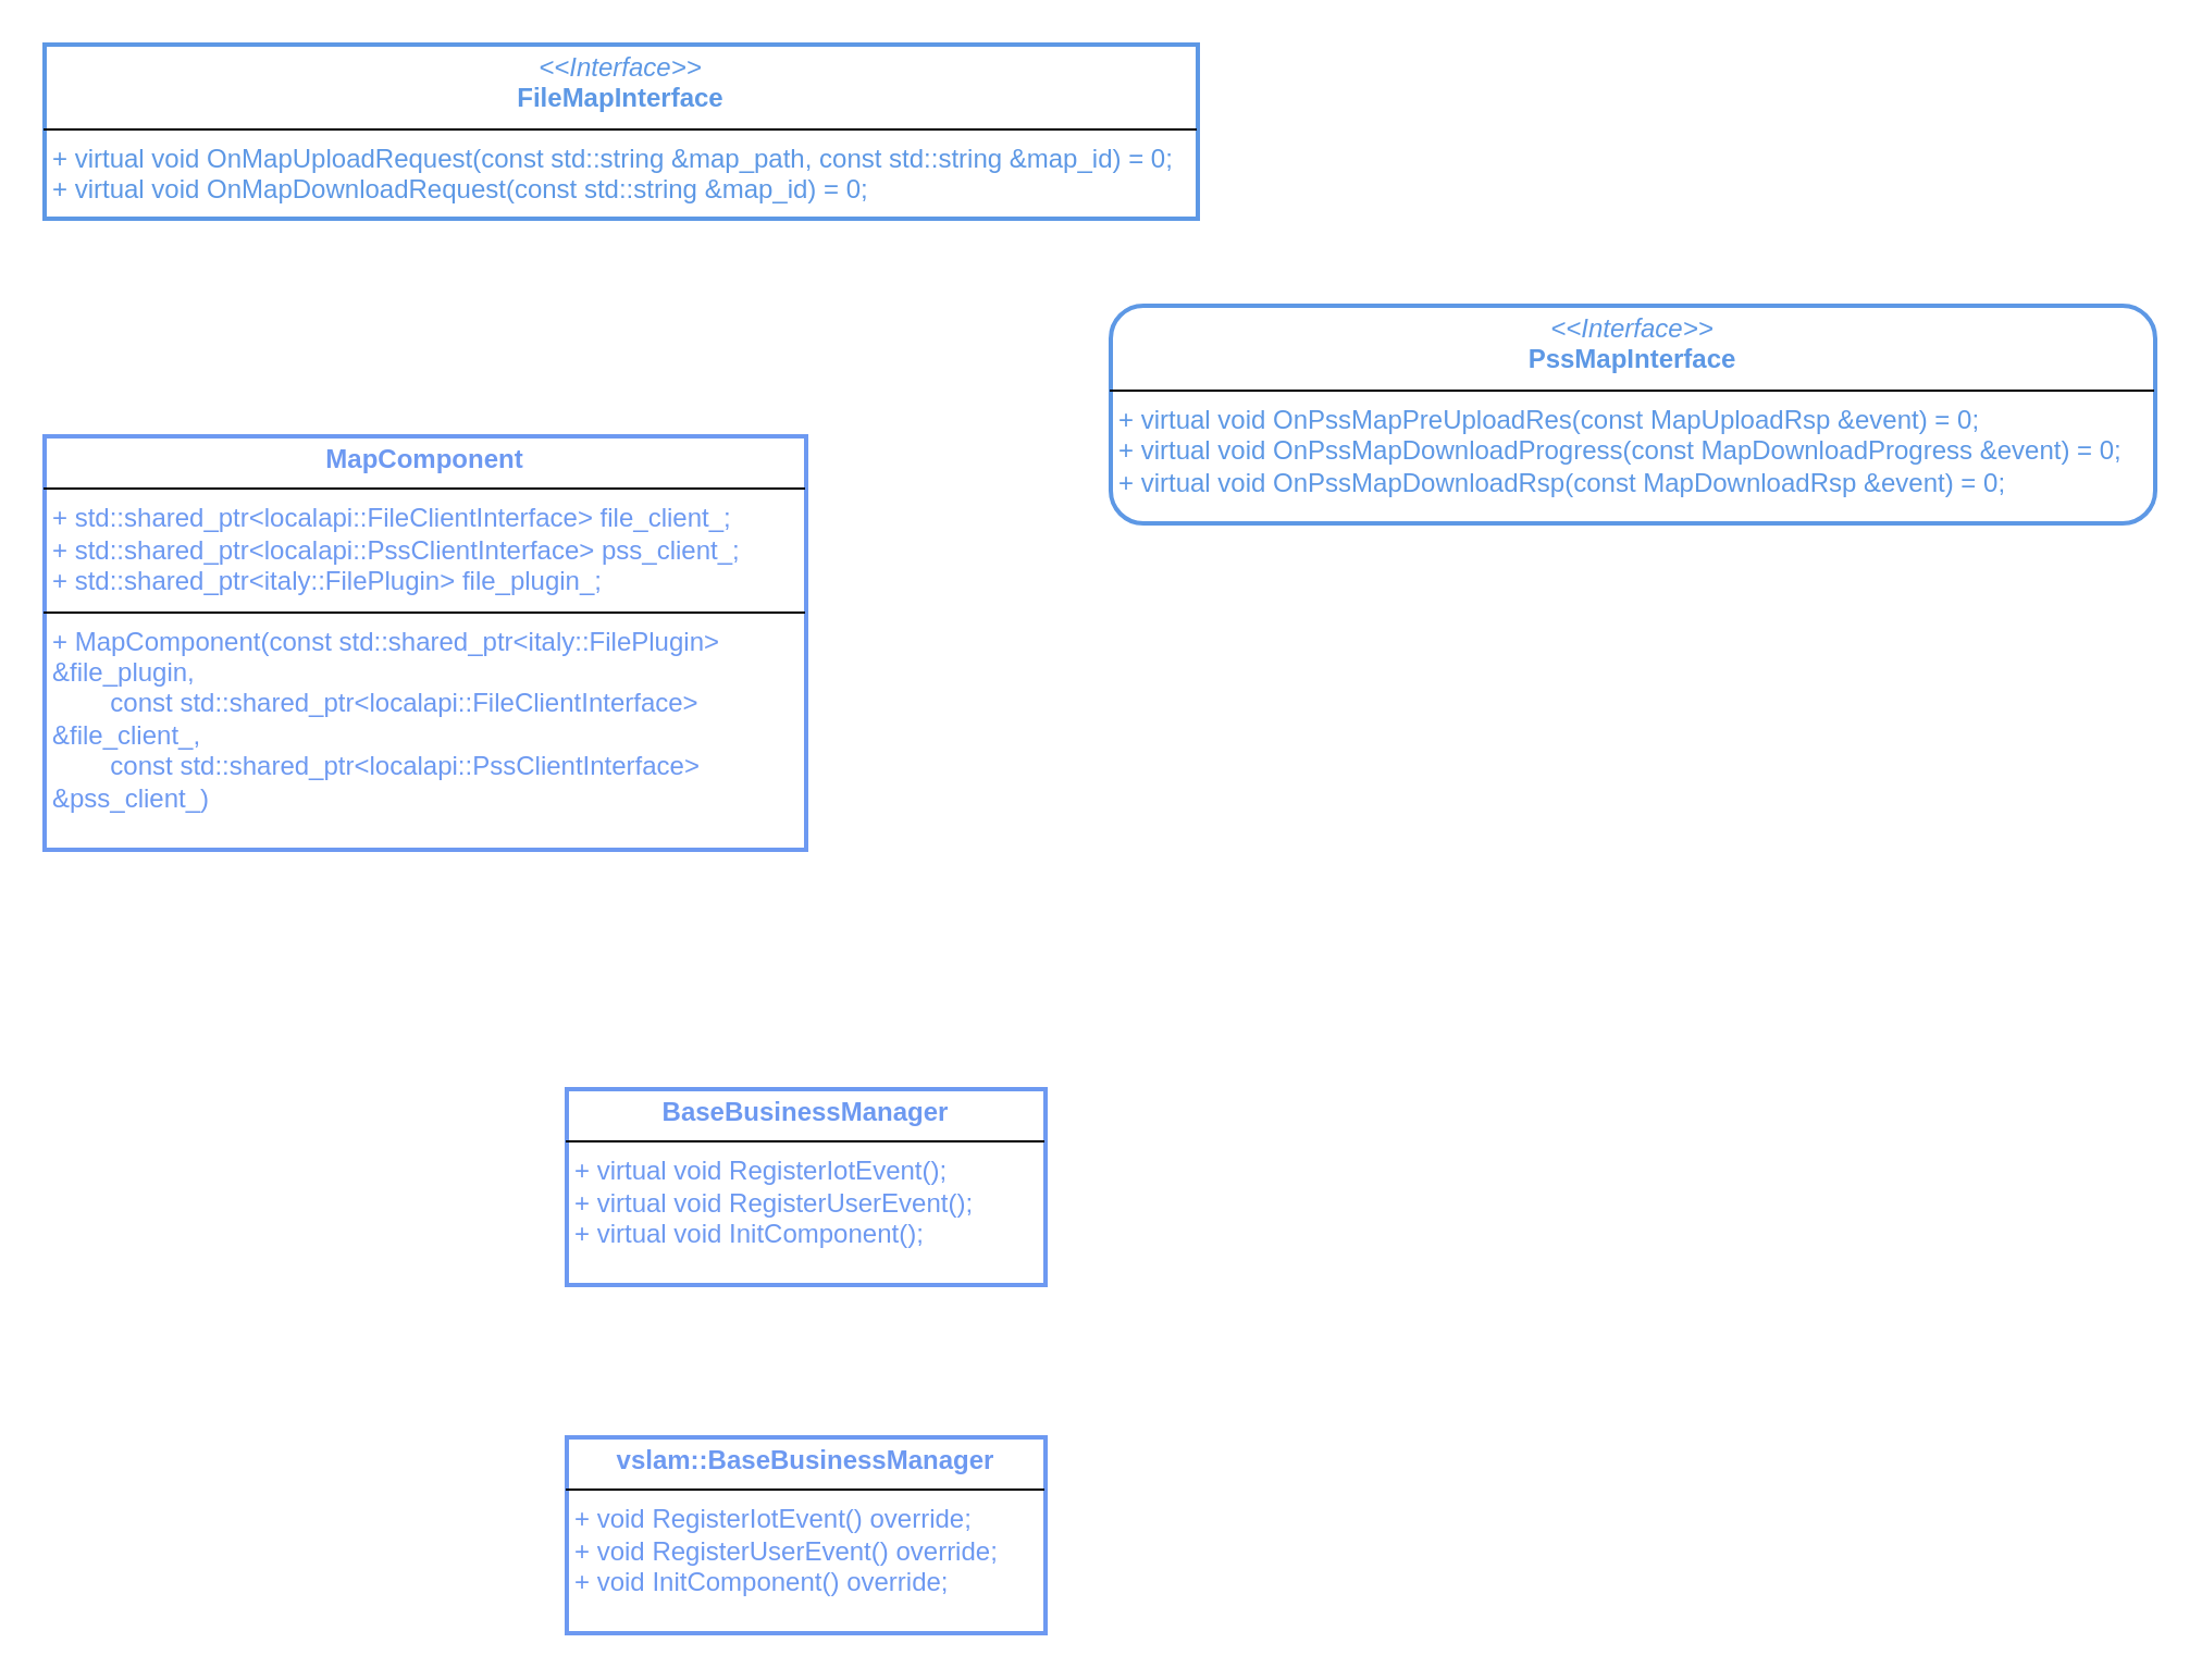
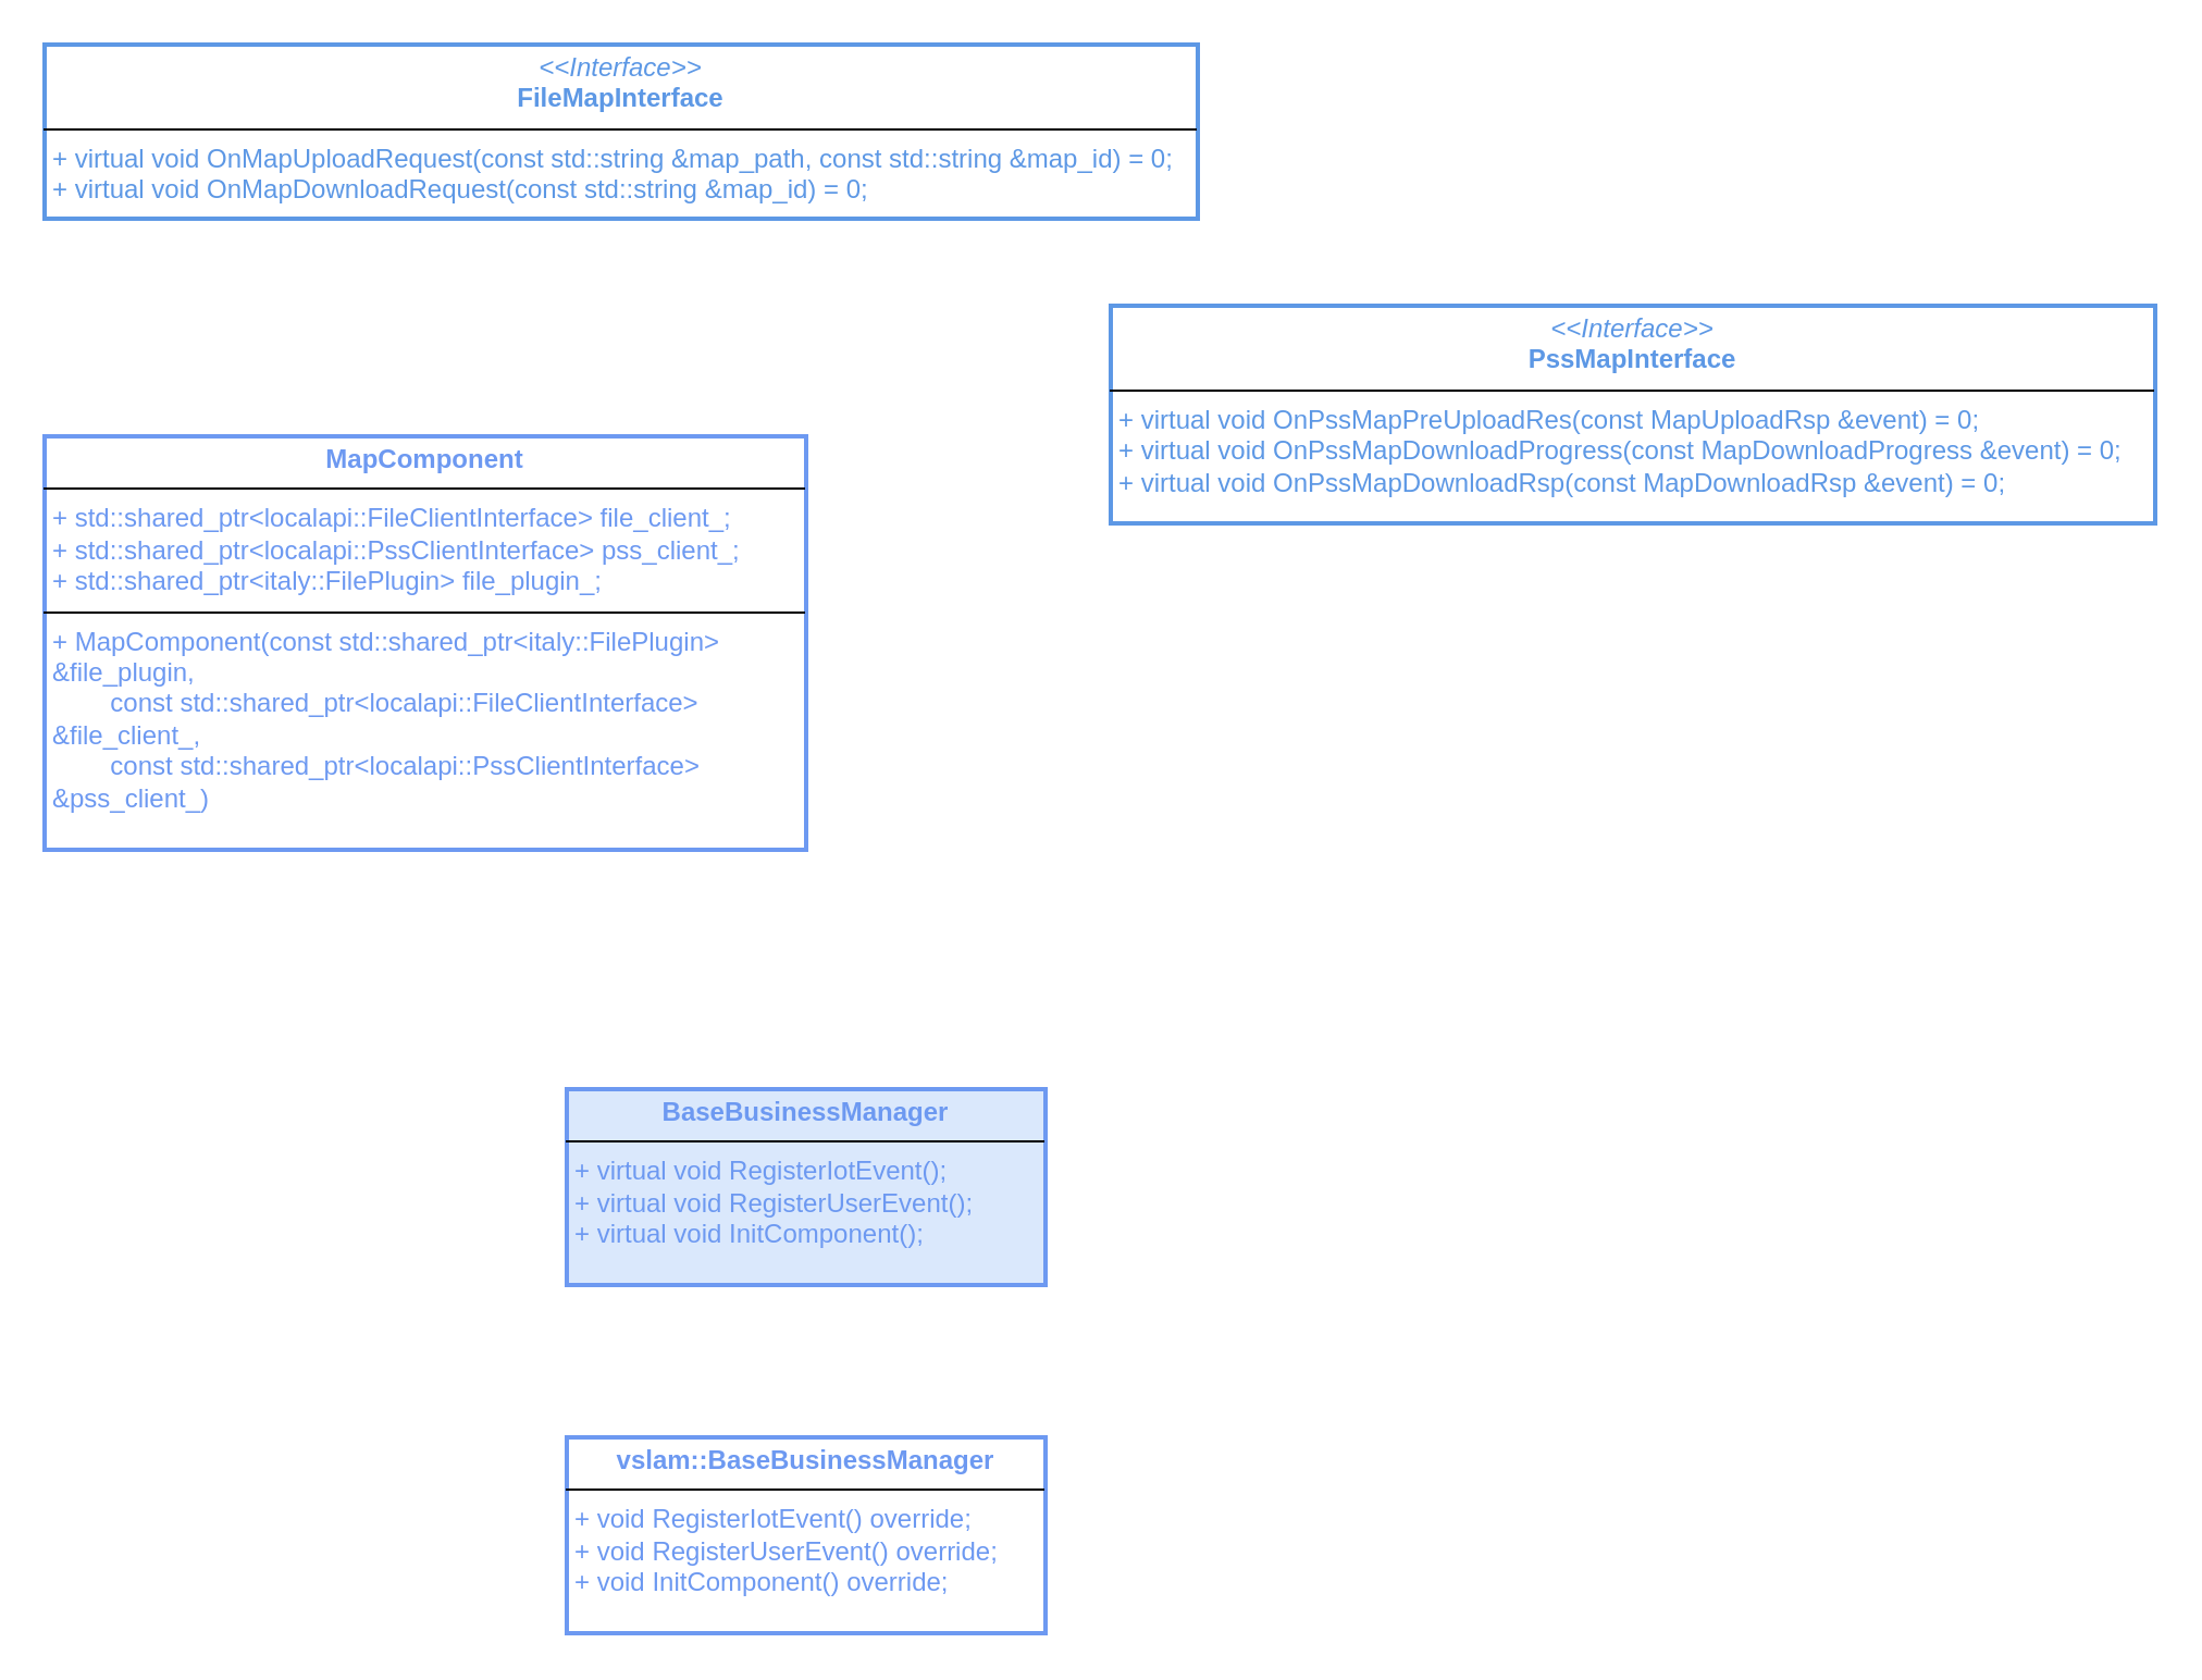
  <mxCell id="0" />
  <mxCell id="1" parent="0" />
  <mxCell id="2" value="&lt;p style=&quot;margin:0px;margin-top:4px;text-align:center;&quot;&gt;&lt;font color=&quot;#5d98e5&quot;&gt;&lt;i&gt;&amp;lt;&amp;lt;Interface&amp;gt;&amp;gt;&lt;/i&gt;&lt;br&gt;&lt;b&gt;FileMapInterface&lt;/b&gt;&lt;/font&gt;&lt;/p&gt;&lt;hr size=&quot;1&quot; style=&quot;border-style:solid;&quot;&gt;&lt;p style=&quot;margin:0px;margin-left:4px;&quot;&gt;&lt;font color=&quot;#5d98e5&quot;&gt;+ virtual void OnMapUploadRequest(const std::string &amp;amp;map_path, const std::string &amp;amp;map_id) = 0;&lt;br&gt;+ virtual void OnMapDownloadRequest(const std::string &amp;amp;map_id) = 0;&lt;/font&gt;&lt;/p&gt;" style="verticalAlign=top;align=left;overflow=fill;html=1;whiteSpace=wrap;strokeColor=#5D98E5;strokeWidth=2;" vertex="1" parent="1"><mxGeometry x="20" y="20" width="530" height="80" as="geometry" /></mxCell>
  <mxCell id="3" value="&lt;p style=&quot;margin:0px;margin-top:4px;text-align:center;&quot;&gt;&lt;b&gt;&lt;font color=&quot;#6d99f1&quot;&gt;MapComponent&lt;/font&gt;&lt;/b&gt;&lt;/p&gt;&lt;hr size=&quot;1&quot; style=&quot;border-style:solid;&quot;&gt;&lt;p style=&quot;margin:0px;margin-left:4px;&quot;&gt;&lt;font color=&quot;#6d99f1&quot;&gt;+ std::shared_ptr&amp;lt;localapi::FileClientInterface&amp;gt; file_client_;&lt;/font&gt;&lt;/p&gt;&lt;p style=&quot;margin:0px;margin-left:4px;&quot;&gt;&lt;font color=&quot;#6d99f1&quot;&gt;+ std::shared_ptr&amp;lt;localapi::PssClientInterface&amp;gt; pss_client_;&lt;/font&gt;&lt;/p&gt;&lt;p style=&quot;margin:0px;margin-left:4px;&quot;&gt;&lt;font color=&quot;#6d99f1&quot;&gt;+ std::shared_ptr&amp;lt;italy::FilePlugin&amp;gt; file_plugin_;&lt;/font&gt;&lt;/p&gt;&lt;hr size=&quot;1&quot; style=&quot;border-style:solid;&quot;&gt;&lt;p style=&quot;margin:0px;margin-left:4px;&quot;&gt;&lt;font color=&quot;#6d99f1&quot;&gt;+ MapComponent(const std::shared_ptr&amp;lt;italy::FilePlugin&amp;gt; &amp;amp;file_plugin,&lt;/font&gt;&lt;/p&gt;&lt;p style=&quot;margin:0px;margin-left:4px;&quot;&gt;&lt;font color=&quot;#6d99f1&quot;&gt;&amp;nbsp; &amp;nbsp; &amp;nbsp; &amp;nbsp; const std::shared_ptr&amp;lt;localapi::FileClientInterface&amp;gt; &amp;amp;file_client_,&lt;/font&gt;&lt;/p&gt;&lt;p style=&quot;margin:0px;margin-left:4px;&quot;&gt;&lt;font color=&quot;#6d99f1&quot;&gt;&amp;nbsp; &amp;nbsp; &amp;nbsp; &amp;nbsp; const std::shared_ptr&amp;lt;localapi::PssClientInterface&amp;gt; &amp;amp;pss_client_)&lt;/font&gt;&lt;/p&gt;" style="verticalAlign=top;align=left;overflow=fill;html=1;whiteSpace=wrap;strokeColor=#6D99F1;strokeWidth=2;" vertex="1" parent="1"><mxGeometry x="20" y="200" width="350" height="190" as="geometry" /></mxCell>
- <mxCell id="4" value="&lt;p style=&quot;margin:0px;margin-top:4px;text-align:center;&quot;&gt;&lt;font color=&quot;#5d98e5&quot;&gt;&lt;i&gt;&amp;lt;&amp;lt;Interface&amp;gt;&amp;gt;&lt;/i&gt;&lt;br&gt;&lt;b&gt;PssMapInterface&lt;/b&gt;&lt;/font&gt;&lt;/p&gt;&lt;hr size=&quot;1&quot; style=&quot;border-style:solid;&quot;&gt;&lt;p style=&quot;margin:0px;margin-left:4px;&quot;&gt;&lt;font color=&quot;#5d98e5&quot;&gt;+ virtual void OnPssMapPreUploadRes(const MapUploadRsp &amp;amp;event) = 0;&lt;br&gt;+ virtual void OnPssMapDownloadProgress(const MapDownloadProgress &amp;amp;event) = 0;&lt;/font&gt;&lt;/p&gt;&lt;p style=&quot;margin:0px;margin-left:4px;&quot;&gt;&lt;font color=&quot;#5d98e5&quot;&gt;+ virtual void OnPssMapDownloadRsp(const MapDownloadRsp &amp;amp;event) = 0;&lt;/font&gt;&lt;/p&gt;" style="verticalAlign=top;align=left;overflow=fill;html=1;whiteSpace=wrap;strokeColor=#5D98E5;strokeWidth=2;rounded=1;" vertex="1" parent="1"><mxGeometry x="510" y="140" width="480" height="100" as="geometry" /></mxCell>
- <mxCell id="5" value="&lt;p style=&quot;margin:0px;margin-top:4px;text-align:center;&quot;&gt;&lt;b&gt;&lt;font color=&quot;#6d99f1&quot;&gt;BaseBusinessManager&lt;/font&gt;&lt;/b&gt;&lt;/p&gt;&lt;hr size=&quot;1&quot; style=&quot;border-style:solid;&quot;&gt;&lt;p style=&quot;margin:0px;margin-left:4px;&quot;&gt;&lt;font color=&quot;#6d99f1&quot;&gt;+ virtual void RegisterIotEvent();&lt;/font&gt;&lt;/p&gt;&lt;p style=&quot;margin:0px;margin-left:4px;&quot;&gt;&lt;font color=&quot;#6d99f1&quot;&gt;+ virtual void RegisterUserEvent();&lt;/font&gt;&lt;/p&gt;&lt;p style=&quot;margin:0px;margin-left:4px;&quot;&gt;&lt;font color=&quot;#6d99f1&quot;&gt;+ virtual void InitComponent();&lt;/font&gt;&lt;/p&gt;" style="verticalAlign=top;align=left;overflow=fill;html=1;whiteSpace=wrap;strokeColor=#6D99F1;strokeWidth=2;" vertex="1" parent="1"><mxGeometry x="260" y="500" width="220" height="90" as="geometry" /></mxCell>
+ <mxCell id="4" value="&lt;p style=&quot;margin:0px;margin-top:4px;text-align:center;&quot;&gt;&lt;font color=&quot;#5d98e5&quot;&gt;&lt;i&gt;&amp;lt;&amp;lt;Interface&amp;gt;&amp;gt;&lt;/i&gt;&lt;br&gt;&lt;b&gt;PssMapInterface&lt;/b&gt;&lt;/font&gt;&lt;/p&gt;&lt;hr size=&quot;1&quot; style=&quot;border-style:solid;&quot;&gt;&lt;p style=&quot;margin:0px;margin-left:4px;&quot;&gt;&lt;font color=&quot;#5d98e5&quot;&gt;+ virtual void OnPssMapPreUploadRes(const MapUploadRsp &amp;amp;event) = 0;&lt;br&gt;+ virtual void OnPssMapDownloadProgress(const MapDownloadProgress &amp;amp;event) = 0;&lt;/font&gt;&lt;/p&gt;&lt;p style=&quot;margin:0px;margin-left:4px;&quot;&gt;&lt;font color=&quot;#5d98e5&quot;&gt;+ virtual void OnPssMapDownloadRsp(const MapDownloadRsp &amp;amp;event) = 0;&lt;/font&gt;&lt;/p&gt;" style="verticalAlign=top;align=left;overflow=fill;html=1;whiteSpace=wrap;strokeColor=#5D98E5;strokeWidth=2;" vertex="1" parent="1"><mxGeometry x="510" y="140" width="480" height="100" as="geometry" /></mxCell>
+ <mxCell id="5" value="&lt;p style=&quot;margin:0px;margin-top:4px;text-align:center;&quot;&gt;&lt;b&gt;&lt;font color=&quot;#6d99f1&quot;&gt;BaseBusinessManager&lt;/font&gt;&lt;/b&gt;&lt;/p&gt;&lt;hr size=&quot;1&quot; style=&quot;border-style:solid;&quot;&gt;&lt;p style=&quot;margin:0px;margin-left:4px;&quot;&gt;&lt;font color=&quot;#6d99f1&quot;&gt;+ virtual void RegisterIotEvent();&lt;/font&gt;&lt;/p&gt;&lt;p style=&quot;margin:0px;margin-left:4px;&quot;&gt;&lt;font color=&quot;#6d99f1&quot;&gt;+ virtual void RegisterUserEvent();&lt;/font&gt;&lt;/p&gt;&lt;p style=&quot;margin:0px;margin-left:4px;&quot;&gt;&lt;font color=&quot;#6d99f1&quot;&gt;+ virtual void InitComponent();&lt;/font&gt;&lt;/p&gt;" style="verticalAlign=top;align=left;overflow=fill;html=1;whiteSpace=wrap;strokeColor=#6D99F1;strokeWidth=2;fillColor=#dae8fc;" vertex="1" parent="1"><mxGeometry x="260" y="500" width="220" height="90" as="geometry" /></mxCell>
  <mxCell id="6" value="&lt;p style=&quot;margin:0px;margin-top:4px;text-align:center;&quot;&gt;&lt;b&gt;&lt;font color=&quot;#6d99f1&quot;&gt;vslam::BaseBusinessManager&lt;/font&gt;&lt;/b&gt;&lt;/p&gt;&lt;hr size=&quot;1&quot; style=&quot;border-style:solid;&quot;&gt;&lt;p style=&quot;margin:0px;margin-left:4px;&quot;&gt;&lt;font color=&quot;#6d99f1&quot;&gt;+ void RegisterIotEvent() override;&lt;/font&gt;&lt;/p&gt;&lt;p style=&quot;margin:0px;margin-left:4px;&quot;&gt;&lt;font color=&quot;#6d99f1&quot;&gt;+ void RegisterUserEvent() override;&lt;/font&gt;&lt;/p&gt;&lt;p style=&quot;margin:0px;margin-left:4px;&quot;&gt;&lt;font color=&quot;#6d99f1&quot;&gt;+ void InitComponent() override;&lt;/font&gt;&lt;/p&gt;" style="verticalAlign=top;align=left;overflow=fill;html=1;whiteSpace=wrap;strokeColor=#6D99F1;strokeWidth=2;" vertex="1" parent="1"><mxGeometry x="260" y="660" width="220" height="90" as="geometry" /></mxCell>
